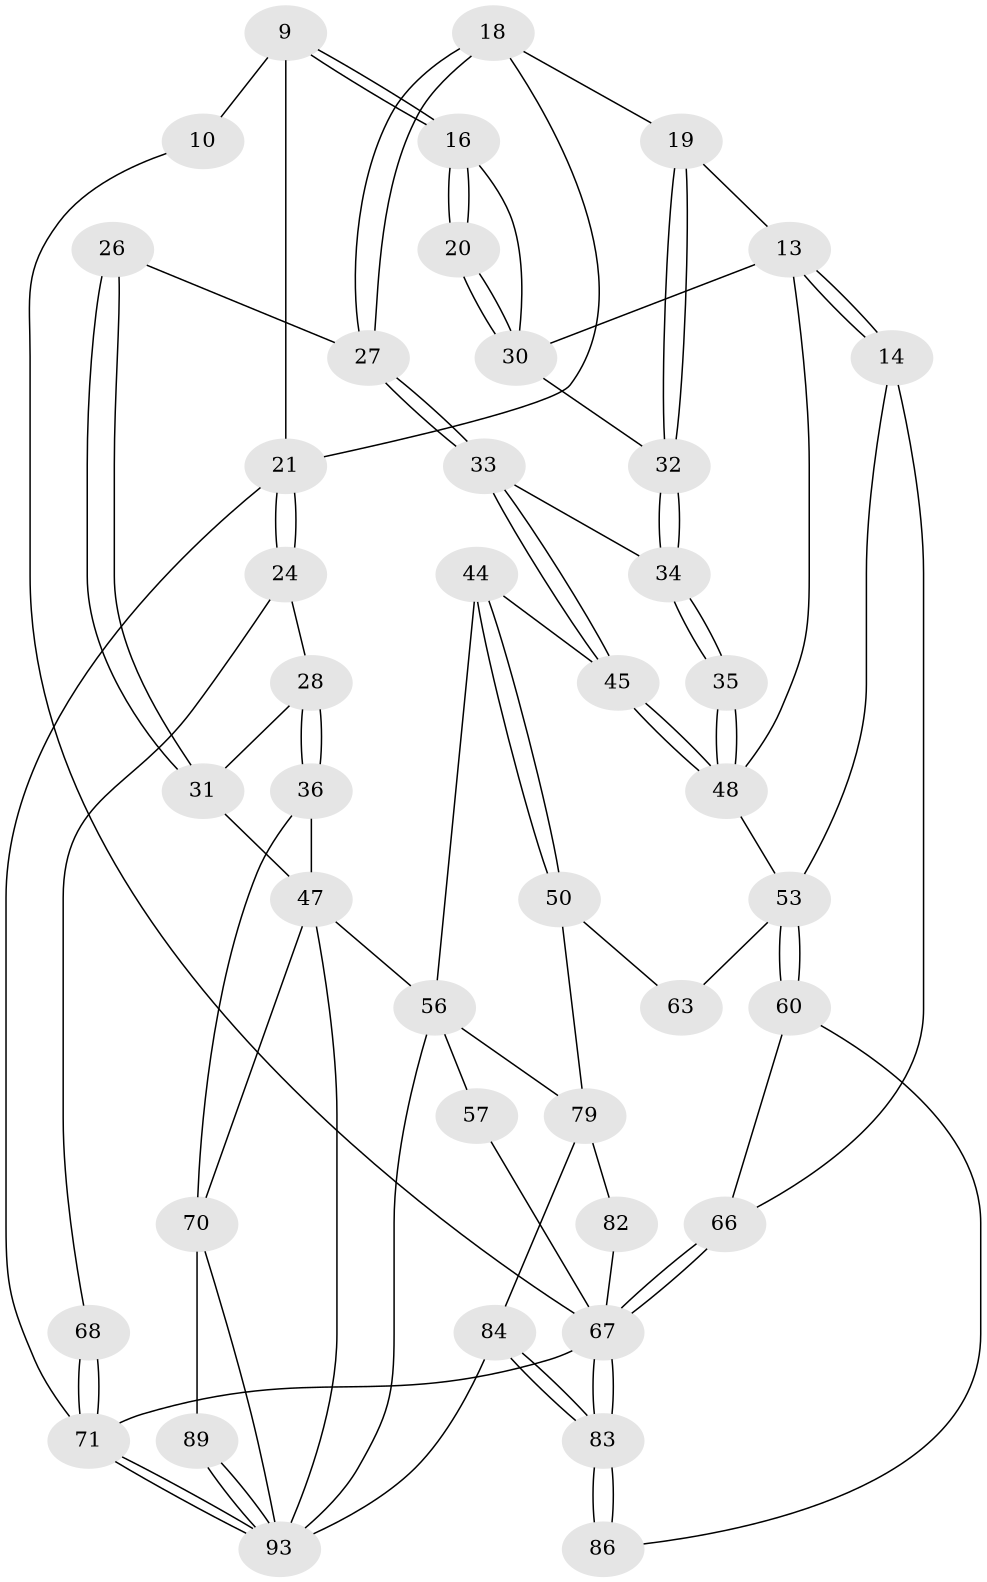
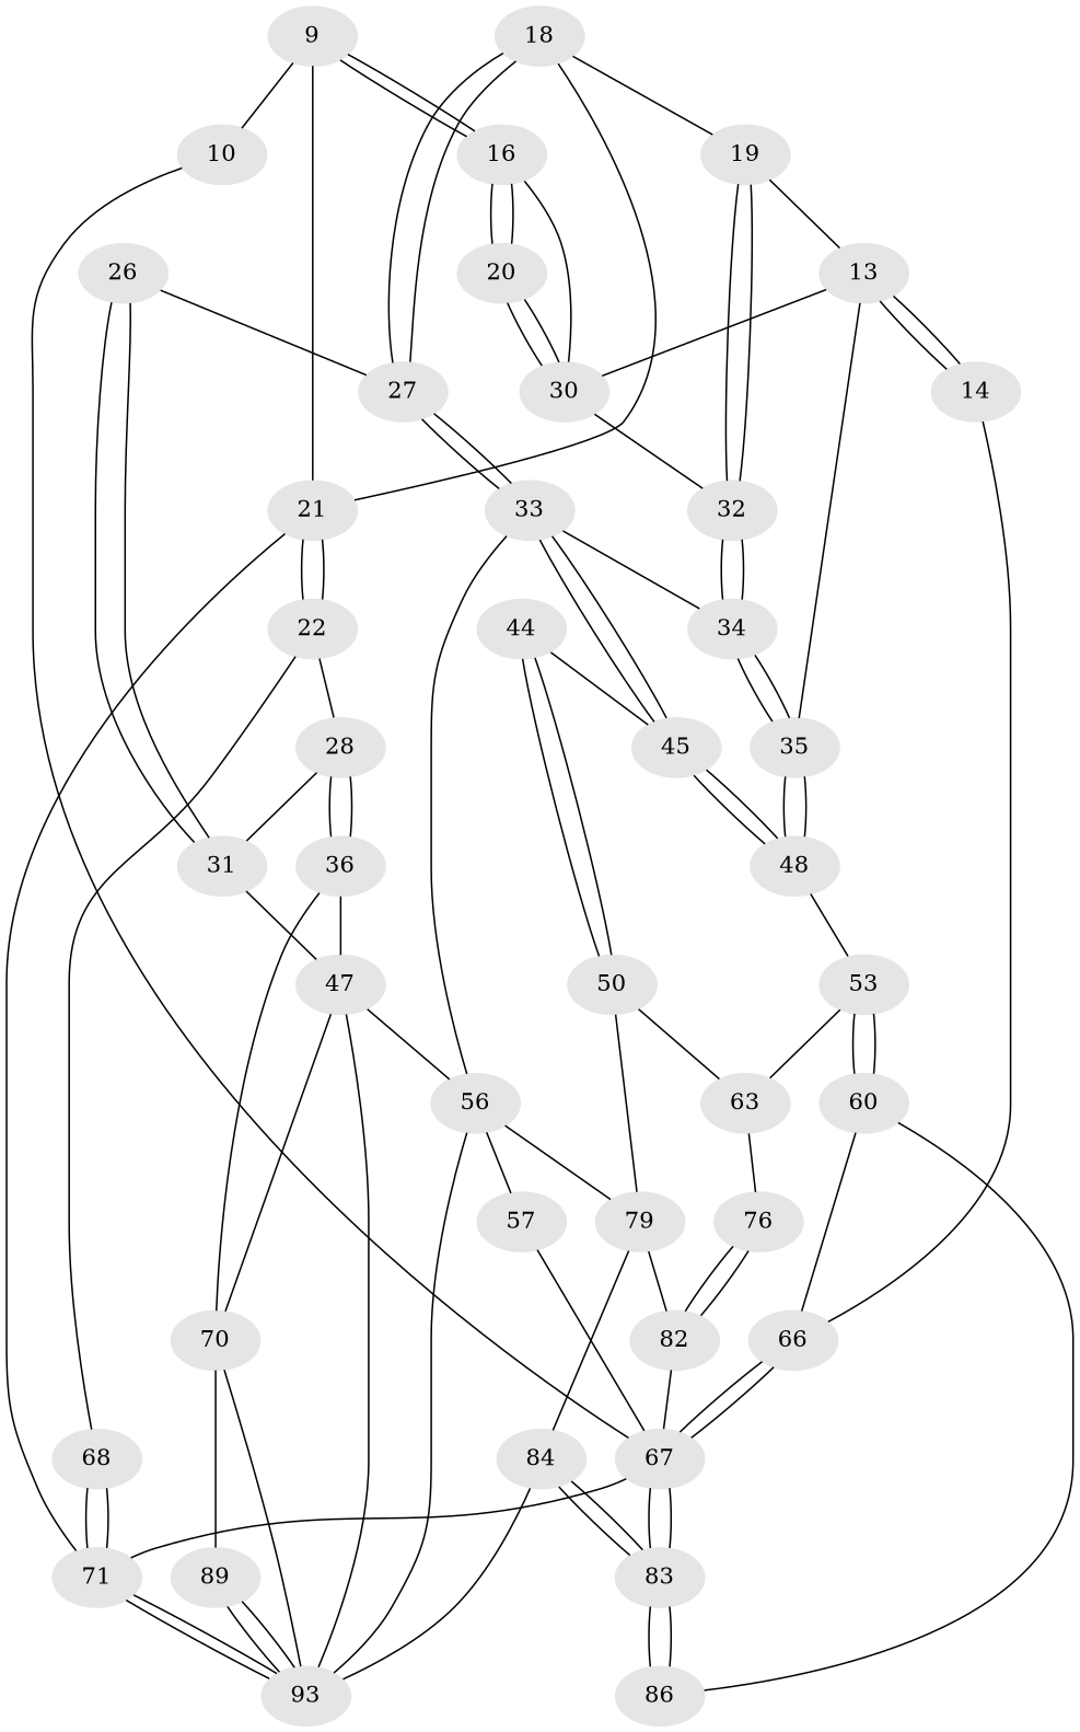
  graph {
    node [color=gray90 style=filled]
    9 [super="+8"]
    10 [super="+5"]
    16 [super="+11"]
    21 [super="+2+17"]
    67 [super="+4"]
    30 [super="+12"]
    20
-   24
+   24 [label=22]
    71 [super="+3"]
    n10 [label=83]
    13
    14
    35
    53 [super="+52"]
    66 [super="+61+15"]
    32
    48
    63 [super="+51"]
    60
    18
    19
    27
    33
    34
    28
    68 [super="+39+23"]
    n27 [label=93 super="+88"]
    31 [super="+29+25"]
    47 [super="+37+38"]
    36
    26
    45
    70 [super="+69+62"]
    56 [super="+54"]
    89 [super="+72"]
    44
    50
    79 [super="+74"]
    57
+   76
    84 [super="+83+78+77"]
    82 [super="+81+75"]
    86 [super="+64+65"]
    9 -- 10 [weight=2]
    9 -- 16
    9 -- 16
    9 -- 21
    10 -- 67
    16 -- 30
    16 -- 20
    16 -- 20
    21 -- 24
    21 -- 24
    21 -- 71
    67 -- 71 [weight=2]
    67 -- n10
    67 -- n10
    30 -- 32
    20 -- 30
    20 -- 30
    24 -- 28
    24 -- 68
    71 -- n27
    71 -- n27
    n10 -- 86
    n10 -- 86
    13 -- 30
    13 -- 14
    13 -- 14
-   13 -- 48
-   14 -- 53
+   13 -- 35
    14 -- 66
    35 -- 48
    35 -- 48
    53 -- 63
    53 -- 60
    53 -- 60
    66 -- 67 [weight=2]
    66 -- 67
    32 -- 34
    32 -- 34
    48 -- 53
+   63 -- 76
    60 -- 66
    60 -- 86
    18 -- 21
    18 -- 19
    18 -- 27
    18 -- 27
    19 -- 13
    19 -- 32
    19 -- 32
    27 -- 33
    27 -- 33
    33 -- 34
    33 -- 45
    33 -- 45
    34 -- 35
    34 -- 35
    28 -- 31
    28 -- 36
    28 -- 36
    68 -- 71 [weight=2]
    68 -- 71
    31 -- 47
    47 -- n27
    47 -- 70 [weight=2]
    47 -- 56 [weight=2]
    36 -- 47
    36 -- 70
    26 -- 27
    26 -- 31 [weight=2]
    26 -- 31
    45 -- 48
    45 -- 48
    70 -- n27 [weight=2]
    70 -- 89
    56 -- n27
    56 -- 79
    56 -- 57 [weight=2]
    89 -- n27 [weight=2]
    89 -- n27
    44 -- 45
-   44 -- 56
+   33 -- 56
    44 -- 50
    44 -- 50
    50 -- 63
    50 -- 79
    79 -- 84
    79 -- 82 [weight=2]
    57 -- 67
+   76 -- 82 [weight=2]
+   76 -- 82
    84 -- n10
    84 -- n10
    84 -- n27 [weight=2]
    82 -- 67
  }
